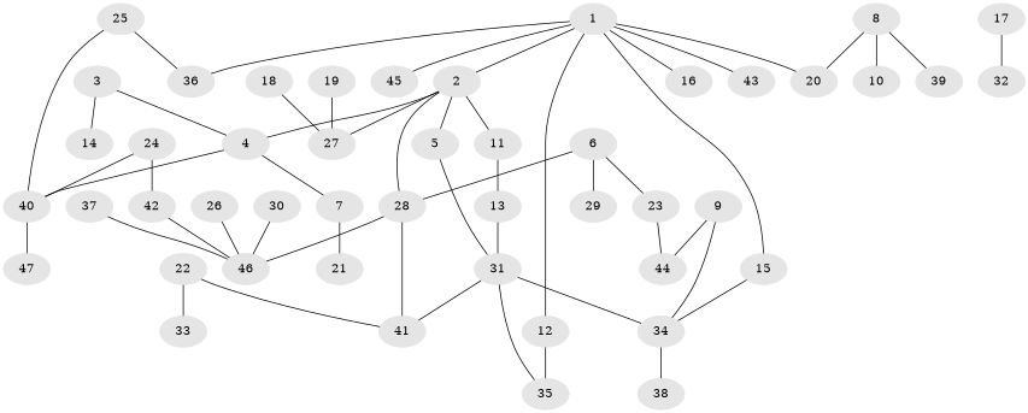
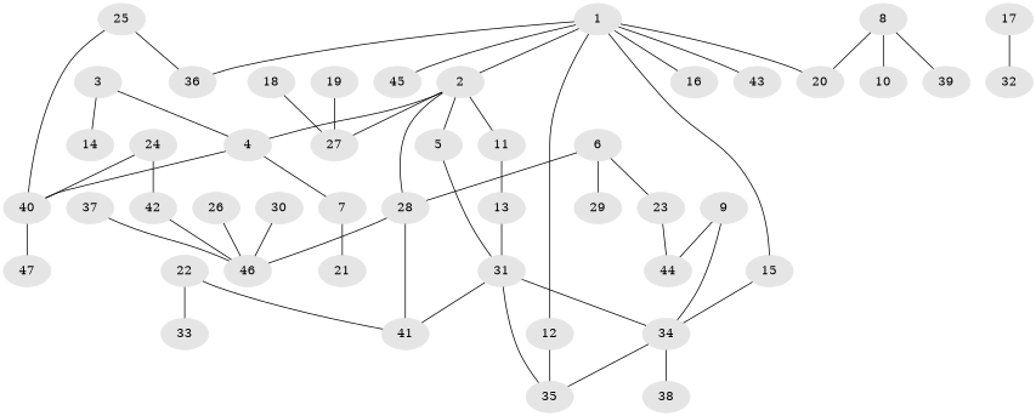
  graph {
    node [color=gray90 style=filled]
    edge [weight=1.0]
    1
    2
    12
    15
    16
    20
    36
    43
    45
    4
    5
    11
    27
    28
    35
    34
    7
    40
    31
    13
    41
    46
    3
    14
    21
    47
    6
    23
    29
    44
    8
    10
    39
    9
    38
    17
    32
    18
    19
    22
    33
    24
    42
    25
    26
    30
    37
    1 -- 2
    1 -- 12
    1 -- 15
    1 -- 16
    1 -- 20
    1 -- 36
    1 -- 43
    1 -- 45
    2 -- 4
    2 -- 5
    2 -- 11
    2 -- 27
    2 -- 28
    12 -- 35
    15 -- 34
    4 -- 7
    4 -- 40
    5 -- 31
    11 -- 13
    28 -- 41
    28 -- 46
+   34 -- 35
    34 -- 38
    7 -- 21
    40 -- 47
    31 -- 35
    31 -- 34
    31 -- 41
    13 -- 31
    3 -- 4
    3 -- 14
    6 -- 28
    6 -- 23
    6 -- 29
    23 -- 44
    8 -- 20
    8 -- 10
    8 -- 39
    9 -- 34
    9 -- 44
    17 -- 32
    18 -- 27
    19 -- 27
    22 -- 41
    22 -- 33
    24 -- 40
    24 -- 42
    42 -- 46
    25 -- 36
    25 -- 40
    26 -- 46
    30 -- 46
    37 -- 46
  }
